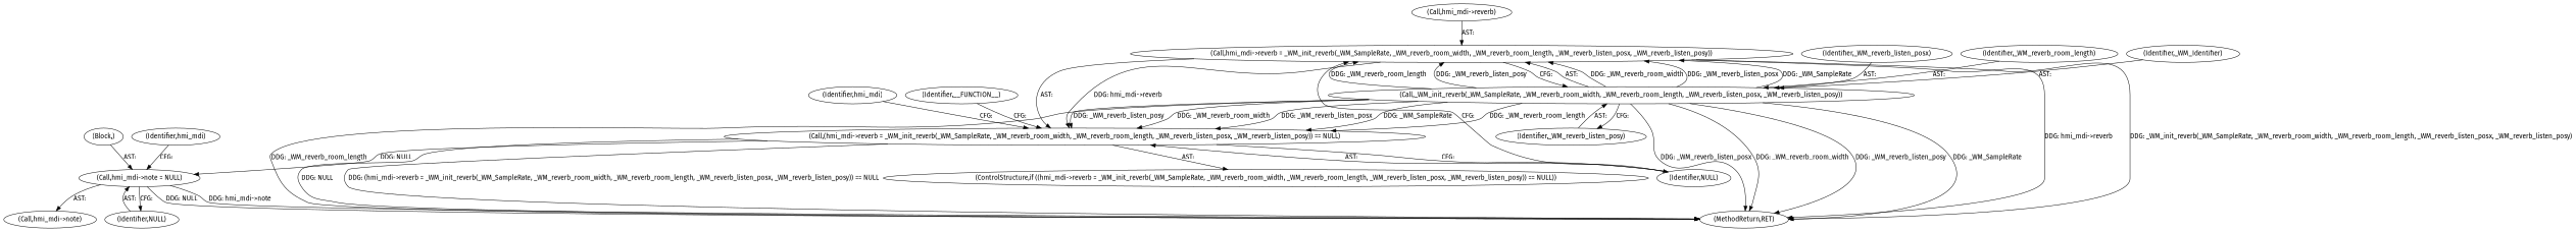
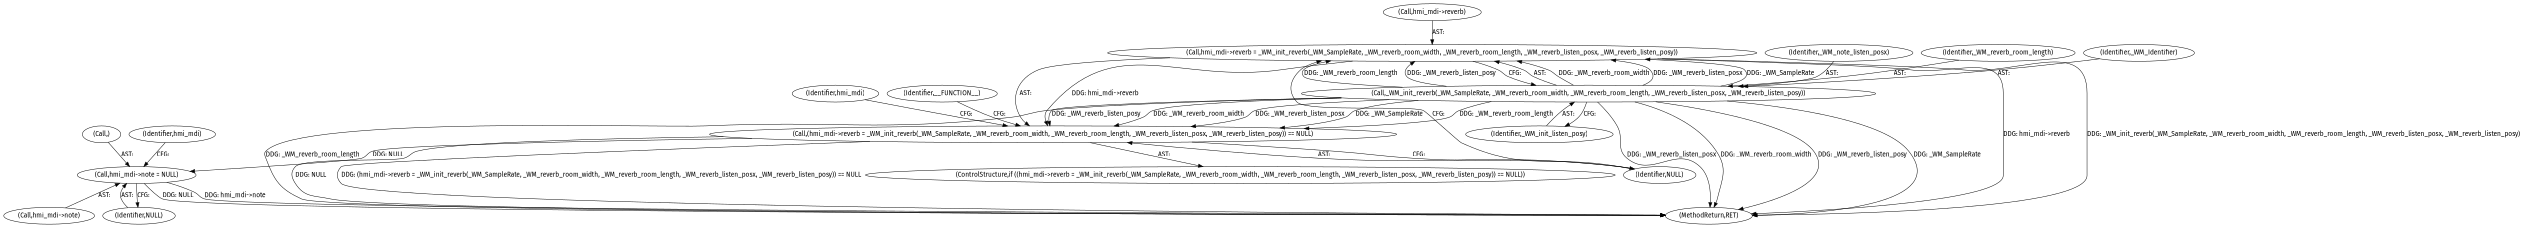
  digraph {
    fontname="Fira Sans"
    node [fontname="Fira Sans"]
    edge [fontname="Fira Sans"]
    n1 [label="(Call,hmi_mdi->reverb = _WM_init_reverb(_WM_SampleRate, _WM_reverb_room_width, _WM_reverb_room_length, _WM_reverb_listen_posx, _WM_reverb_listen_posy))"]
    n2 [label="(Call,_WM_init_reverb(_WM_SampleRate, _WM_reverb_room_width, _WM_reverb_room_length, _WM_reverb_listen_posx, _WM_reverb_listen_posy))"]
    n3 [label="(Call,(hmi_mdi->reverb = _WM_init_reverb(_WM_SampleRate, _WM_reverb_room_width, _WM_reverb_room_length, _WM_reverb_listen_posx, _WM_reverb_listen_posy)) == NULL)"]
    n4 [label="(MethodReturn,RET)"]
-   n5 [label="(Identifier,_WM_reverb_listen_posy)"]
+   n5 [label="(Identifier,_WM_init_listen_posy)"]
    n6 [label="(Call,hmi_mdi->note = NULL)"]
    n7 [label="(Identifier,NULL)"]
    n8 [label="(ControlStructure,if ((hmi_mdi->reverb = _WM_init_reverb(_WM_SampleRate, _WM_reverb_room_width, _WM_reverb_room_length, _WM_reverb_listen_posx, _WM_reverb_listen_posy)) == NULL))"]
    n9 [label="(Identifier,NULL)"]
-   n10 [label="(Block,)"]
+   n10 [label="(Call,)"]
    n11 [label="(Identifier,hmi_mdi)"]
    n12 [label="(Call,hmi_mdi->reverb)"]
-   n13 [label="(Identifier,_WM_reverb_listen_posx)"]
+   n13 [label="(Identifier,_WM_note_listen_posx)"]
    n14 [label="(Identifier,__FUNCTION__)"]
    n15 [label="(Identifier,_WM_reverb_room_length)"]
    n16 [label="(Identifier,_WM_Identifier)"]
    n17 [label="(Identifier,hmi_mdi)"]
    n18 [label="(Call,hmi_mdi->note)"]
    n1 -> n2 [label="CFG: "]
    n1 -> n3 [label="AST: "]
    n1 -> n3 [label="DDG: hmi_mdi->reverb"]
    n1 -> n4 [label="DDG: hmi_mdi->reverb"]
    n1 -> n4 [label="DDG: _WM_init_reverb(_WM_SampleRate, _WM_reverb_room_width, _WM_reverb_room_length, _WM_reverb_listen_posx, _WM_reverb_listen_posy)"]
    n2 -> n1 [label="AST: "]
    n2 -> n1 [label="DDG: _WM_reverb_room_width"]
    n2 -> n1 [label="DDG: _WM_reverb_listen_posx"]
    n2 -> n1 [label="DDG: _WM_SampleRate"]
    n2 -> n1 [label="DDG: _WM_reverb_room_length"]
    n2 -> n1 [label="DDG: _WM_reverb_listen_posy"]
    n2 -> n3 [label="DDG: _WM_reverb_room_width"]
    n2 -> n3 [label="DDG: _WM_reverb_listen_posx"]
    n2 -> n3 [label="DDG: _WM_SampleRate"]
    n2 -> n3 [label="DDG: _WM_reverb_room_length"]
    n2 -> n3 [label="DDG: _WM_reverb_listen_posy"]
    n2 -> n4 [label="DDG: _WM_reverb_listen_posx"]
    n2 -> n4 [label="DDG: _WM_reverb_room_width"]
    n2 -> n4 [label="DDG: _WM_reverb_listen_posy"]
    n2 -> n4 [label="DDG: _WM_SampleRate"]
    n2 -> n4 [label="DDG: _WM_reverb_room_length"]
    n2 -> n5 [label="CFG: "]
    n3 -> n4 [label="DDG: NULL"]
    n3 -> n4 [label="DDG: (hmi_mdi->reverb = _WM_init_reverb(_WM_SampleRate, _WM_reverb_room_width, _WM_reverb_room_length, _WM_reverb_listen_posx, _WM_reverb_listen_posy)) == NULL"]
    n3 -> n6 [label="DDG: NULL"]
    n3 -> n7 [label="CFG: "]
    n3 -> n8 [label="AST: "]
    n5 -> n2 [label="AST: "]
    n6 -> n4 [label="DDG: NULL"]
    n6 -> n4 [label="DDG: hmi_mdi->note"]
    n6 -> n9 [label="CFG: "]
    n7 -> n1 [label="CFG: "]
    n7 -> n3 [label="AST: "]
    n9 -> n6 [label="AST: "]
    n10 -> n6 [label="AST: "]
    n11 -> n3 [label="CFG: "]
    n12 -> n1 [label="AST: "]
    n13 -> n2 [label="AST: "]
    n14 -> n3 [label="CFG: "]
    n15 -> n2 [label="AST: "]
    n16 -> n2 [label="AST: "]
    n17 -> n6 [label="CFG: "]
-   n6 -> n18 [label="AST: "]
+   n18 -> n6 [label="AST: "]
  }
